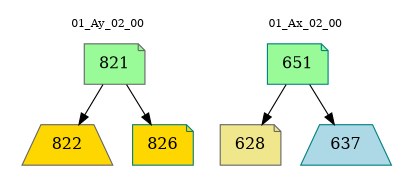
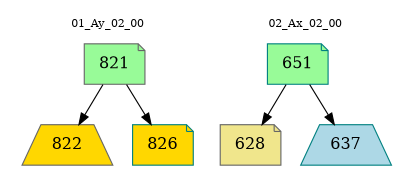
  digraph {
    node [color=gray40 fillcolor=palegreen shape=note style=filled]
    edge [color=black]
    n1 [label=821]
    n2 [fillcolor=gold label=822 shape=trapezium]
    n3 [color=teal fillcolor=gold label=826]
    n4 [color=teal label=651]
    n5 [fillcolor=khaki label=628]
    n6 [color=teal fillcolor=lightblue label=637 shape=trapezium]
    subgraph cluster_1 {
      color=white
      fontsize=10
      label="01_Ay_02_00"
      n1
      n2
      n3
    }
    subgraph cluster_2 {
      color=white
      fontsize=10
-     label="01_Ax_02_00"
+     label="02_Ax_02_00"
      n4
      n5
      n6
    }
    n1 -> n2
    n1 -> n3
    n4 -> n5
    n4 -> n6
  }
